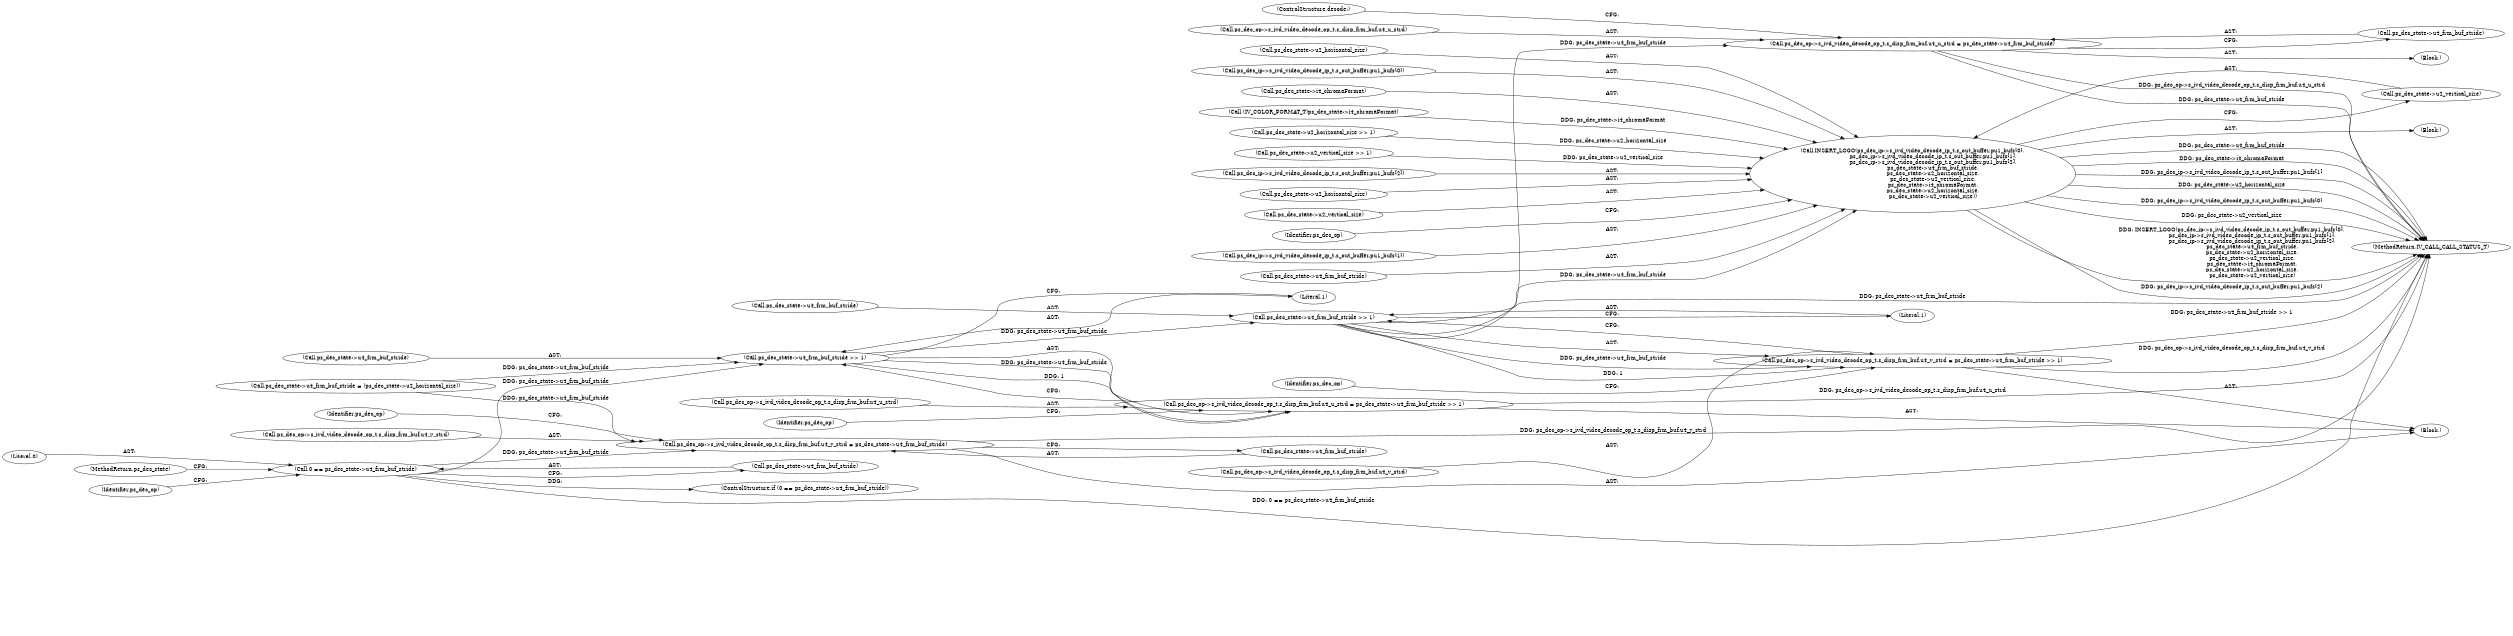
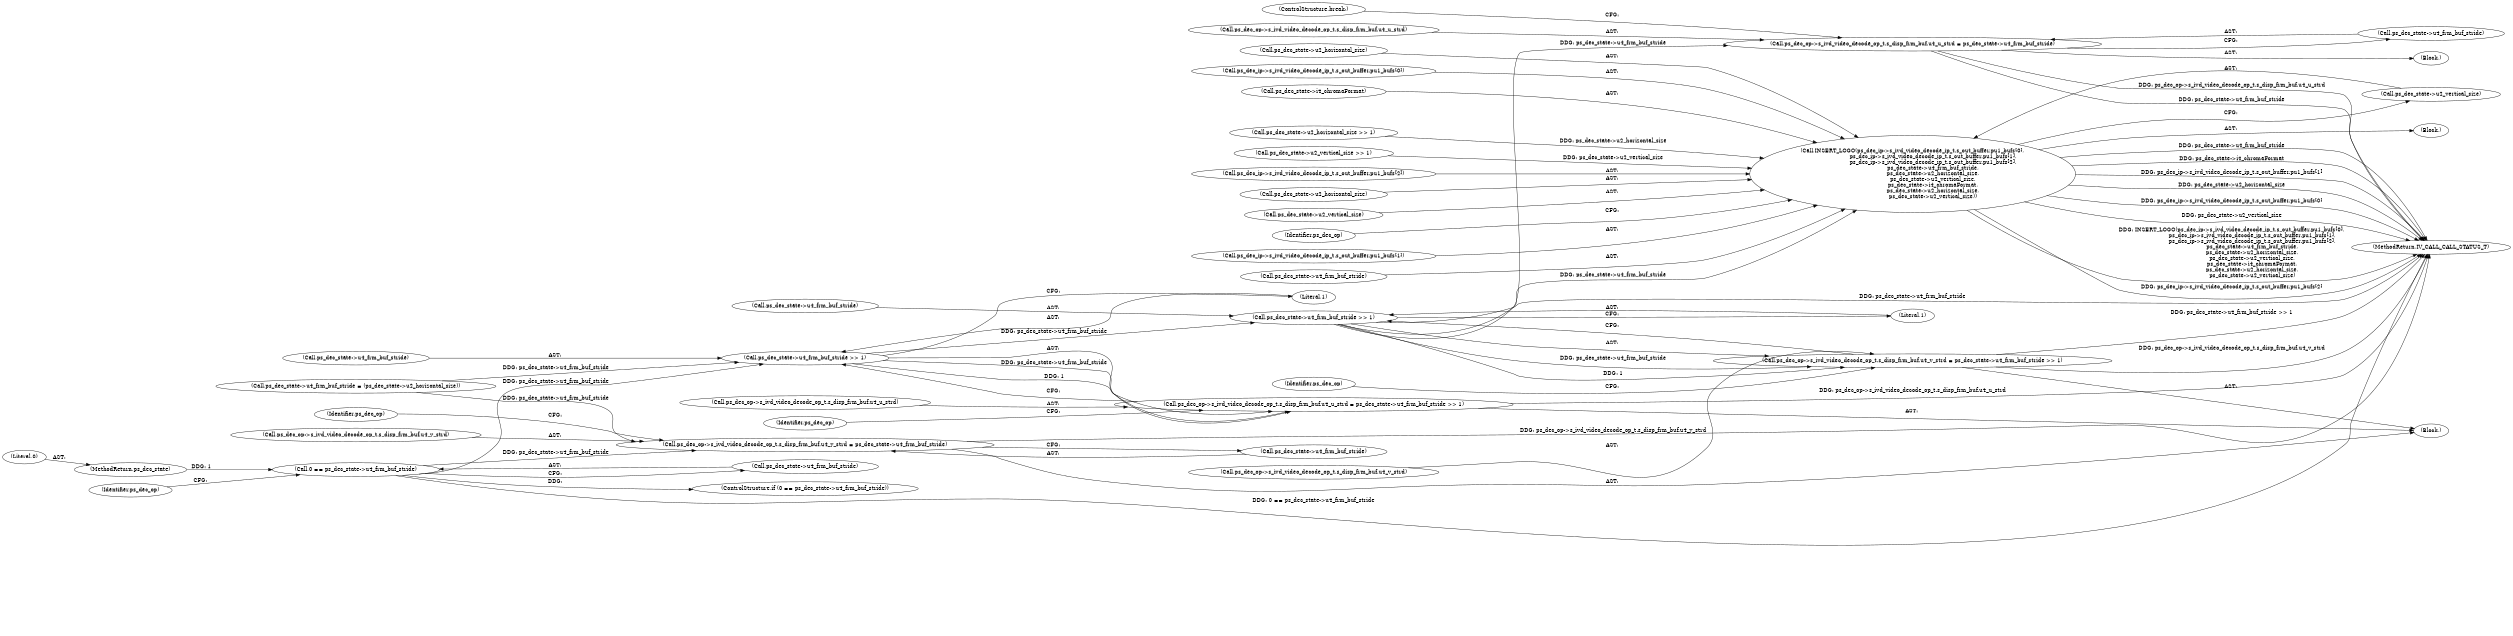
  digraph {
    rankdir=LR
    n1 [label="(Call,0 == ps_dec_state->u4_frm_buf_stride)"]
    n2 [label="(Call,ps_dec_op->s_ivd_video_decode_op_t.s_disp_frm_buf.u4_y_strd = ps_dec_state->u4_frm_buf_stride)"]
    n3 [label="(Call,ps_dec_state->u4_frm_buf_stride >> 1)"]
    n4 [label="(Call,ps_dec_state->u4_frm_buf_stride)"]
    n5 [label="(ControlStructure,if (0 == ps_dec_state->u4_frm_buf_stride))"]
    n6 [label="(MethodReturn,IV_CALL_CALL_STATUS_T)"]
    n7 [label="(Block,)"]
    n8 [label="(Call,ps_dec_state->u4_frm_buf_stride)"]
    n9 [label="(Call,ps_dec_op->s_ivd_video_decode_op_t.s_disp_frm_buf.u4_u_strd = ps_dec_state->u4_frm_buf_stride >> 1)"]
    n10 [label="(Call,ps_dec_state->u4_frm_buf_stride >> 1)"]
    n11 [label="(Literal,1)"]
    n12 [label="(Call,ps_dec_op->s_ivd_video_decode_op_t.s_disp_frm_buf.u4_v_strd = ps_dec_state->u4_frm_buf_stride >> 1)"]
    n13 [label="(Call,ps_dec_op->s_ivd_video_decode_op_t.s_disp_frm_buf.u4_u_strd = ps_dec_state->u4_frm_buf_stride)"]
    n14 [label="(Call,INSERT_LOGO(ps_dec_ip->s_ivd_video_decode_ip_t.s_out_buffer.pu1_bufs[0],\n                        ps_dec_ip->s_ivd_video_decode_ip_t.s_out_buffer.pu1_bufs[1],\n                        ps_dec_ip->s_ivd_video_decode_ip_t.s_out_buffer.pu1_bufs[2],\n                        ps_dec_state->u4_frm_buf_stride,\n                        ps_dec_state->u2_horizontal_size,\n                        ps_dec_state->u2_vertical_size,\n                        ps_dec_state->i4_chromaFormat,\n                        ps_dec_state->u2_horizontal_size,\n                        ps_dec_state->u2_vertical_size))"]
    n15 [label="(Literal,1)"]
    n16 [label="(Call,ps_dec_state->u4_frm_buf_stride)"]
    n17 [label="(Block,)"]
    n18 [label="(Call,ps_dec_state->u2_vertical_size)"]
    n19 [label="(Block,)"]
    n20 [label="(Identifier,ps_dec_op)"]
    n21 [label="(Call,ps_dec_state->i4_chromaFormat)"]
    n22 [label="(Call,ps_dec_state->u4_frm_buf_stride)"]
-   n23 [label="(Call,(IV_COLOR_FORMAT_T)ps_dec_state->i4_chromaFormat)"]
    n24 [label="(Call,ps_dec_state->u2_horizontal_size >> 1)"]
    n25 [label="(Call,ps_dec_state->u2_vertical_size >> 1)"]
    n26 [label="(MethodReturn,ps_dec_state)"]
    n27 [label="(Identifier,ps_dec_op)"]
    n28 [label="(Call,ps_dec_ip->s_ivd_video_decode_ip_t.s_out_buffer.pu1_bufs[2])"]
    n29 [label="(Literal,0)"]
-   n30 [label="(ControlStructure,decode;)"]
+   n30 [label="(ControlStructure,break;)"]
    n31 [label="(Call,ps_dec_state->u2_horizontal_size)"]
    n32 [label="(Call,ps_dec_state->u2_vertical_size)"]
    n33 [label="(Identifier,ps_dec_op)"]
    n34 [label="(Identifier,ps_dec_op)"]
    n35 [label="(Call,ps_dec_op->s_ivd_video_decode_op_t.s_disp_frm_buf.u4_y_strd)"]
    n36 [label="(Call,ps_dec_state->u4_frm_buf_stride = (ps_dec_state->u2_horizontal_size))"]
    n37 [label="(Call,ps_dec_op->s_ivd_video_decode_op_t.s_disp_frm_buf.u4_u_strd)"]
    n38 [label="(Call,ps_dec_op->s_ivd_video_decode_op_t.s_disp_frm_buf.u4_u_strd)"]
    n39 [label="(Call,ps_dec_op->s_ivd_video_decode_op_t.s_disp_frm_buf.u4_v_strd)"]
    n40 [label="(Call,ps_dec_ip->s_ivd_video_decode_ip_t.s_out_buffer.pu1_bufs[1])"]
    n41 [label="(Identifier,ps_dec_op)"]
    n42 [label="(Call,ps_dec_state->u4_frm_buf_stride)"]
    n43 [label="(Call,ps_dec_state->u2_horizontal_size)"]
    n44 [label="(Call,ps_dec_ip->s_ivd_video_decode_ip_t.s_out_buffer.pu1_bufs[0])"]
    n45 [label="(Call,ps_dec_state->u4_frm_buf_stride)"]
    n1 -> n2 [label="DDG: ps_dec_state->u4_frm_buf_stride"]
    n1 -> n3 [label="DDG: ps_dec_state->u4_frm_buf_stride"]
    n1 -> n4 [label="CFG: "]
    n1 -> n5 [label="DDG: "]
    n1 -> n6 [label="DDG: 0 == ps_dec_state->u4_frm_buf_stride"]
    n2 -> n6 [label="DDG: ps_dec_op->s_ivd_video_decode_op_t.s_disp_frm_buf.u4_y_strd"]
    n2 -> n7 [label="AST: "]
    n2 -> n8 [label="CFG: "]
    n3 -> n9 [label="AST: "]
    n3 -> n9 [label="DDG: ps_dec_state->u4_frm_buf_stride"]
    n3 -> n9 [label="DDG: 1"]
    n3 -> n10 [label="DDG: ps_dec_state->u4_frm_buf_stride"]
    n3 -> n11 [label="CFG: "]
    n4 -> n1 [label="AST: "]
    n8 -> n2 [label="AST: "]
    n9 -> n3 [label="CFG: "]
    n9 -> n6 [label="DDG: ps_dec_op->s_ivd_video_decode_op_t.s_disp_frm_buf.u4_u_strd"]
    n9 -> n7 [label="AST: "]
    n10 -> n6 [label="DDG: ps_dec_state->u4_frm_buf_stride"]
    n10 -> n12 [label="AST: "]
    n10 -> n12 [label="DDG: ps_dec_state->u4_frm_buf_stride"]
    n10 -> n12 [label="DDG: 1"]
    n10 -> n13 [label="DDG: ps_dec_state->u4_frm_buf_stride"]
    n10 -> n14 [label="DDG: ps_dec_state->u4_frm_buf_stride"]
    n10 -> n15 [label="CFG: "]
    n11 -> n3 [label="AST: "]
    n12 -> n6 [label="DDG: ps_dec_state->u4_frm_buf_stride >> 1"]
    n12 -> n6 [label="DDG: ps_dec_op->s_ivd_video_decode_op_t.s_disp_frm_buf.u4_v_strd"]
    n12 -> n7 [label="AST: "]
    n12 -> n10 [label="CFG: "]
    n13 -> n6 [label="DDG: ps_dec_op->s_ivd_video_decode_op_t.s_disp_frm_buf.u4_u_strd"]
    n13 -> n6 [label="DDG: ps_dec_state->u4_frm_buf_stride"]
    n13 -> n16 [label="CFG: "]
    n13 -> n17 [label="AST: "]
    n14 -> n6 [label="DDG: ps_dec_state->u2_horizontal_size"]
    n14 -> n6 [label="DDG: ps_dec_ip->s_ivd_video_decode_ip_t.s_out_buffer.pu1_bufs[0]"]
    n14 -> n6 [label="DDG: ps_dec_state->u2_vertical_size"]
    n14 -> n6 [label="DDG: INSERT_LOGO(ps_dec_ip->s_ivd_video_decode_ip_t.s_out_buffer.pu1_bufs[0],\n                        ps_dec_ip->s_ivd_video_decode_ip_t.s_out_buffer.pu1_bufs[1],\n                        ps_dec_ip->s_ivd_video_decode_ip_t.s_out_buffer.pu1_bufs[2],\n                        ps_dec_state->u4_frm_buf_stride,\n                        ps_dec_state->u2_horizontal_size,\n                        ps_dec_state->u2_vertical_size,\n                        ps_dec_state->i4_chromaFormat,\n                        ps_dec_state->u2_horizontal_size,\n                        ps_dec_state->u2_vertical_size)"]
    n14 -> n6 [label="DDG: ps_dec_ip->s_ivd_video_decode_ip_t.s_out_buffer.pu1_bufs[2]"]
    n14 -> n6 [label="DDG: ps_dec_state->u4_frm_buf_stride"]
    n14 -> n6 [label="DDG: ps_dec_state->i4_chromaFormat"]
    n14 -> n6 [label="DDG: ps_dec_ip->s_ivd_video_decode_ip_t.s_out_buffer.pu1_bufs[1]"]
    n14 -> n18 [label="CFG: "]
    n14 -> n19 [label="AST: "]
    n15 -> n10 [label="AST: "]
    n16 -> n13 [label="AST: "]
    n18 -> n14 [label="AST: "]
    n20 -> n9 [label="CFG: "]
    n21 -> n14 [label="AST: "]
    n22 -> n10 [label="AST: "]
-   n23 -> n14 [label="DDG: ps_dec_state->i4_chromaFormat"]
    n24 -> n14 [label="DDG: ps_dec_state->u2_horizontal_size"]
    n25 -> n14 [label="DDG: ps_dec_state->u2_vertical_size"]
-   n26 -> n1 [label="CFG: "]
+   n26 -> n1 [label="DDG: 1"]
    n27 -> n12 [label="CFG: "]
    n28 -> n14 [label="AST: "]
-   n29 -> n1 [label="AST: "]
+   n29 -> n26 [label="AST: "]
    n30 -> n13 [label="CFG: "]
    n31 -> n14 [label="AST: "]
    n32 -> n14 [label="AST: "]
    n33 -> n1 [label="CFG: "]
    n34 -> n14 [label="CFG: "]
    n35 -> n2 [label="AST: "]
    n36 -> n2 [label="DDG: ps_dec_state->u4_frm_buf_stride"]
    n36 -> n3 [label="DDG: ps_dec_state->u4_frm_buf_stride"]
    n37 -> n13 [label="AST: "]
    n38 -> n9 [label="AST: "]
    n39 -> n12 [label="AST: "]
    n40 -> n14 [label="AST: "]
    n41 -> n2 [label="CFG: "]
    n42 -> n14 [label="AST: "]
    n43 -> n14 [label="AST: "]
    n44 -> n14 [label="AST: "]
    n45 -> n3 [label="AST: "]
  }
